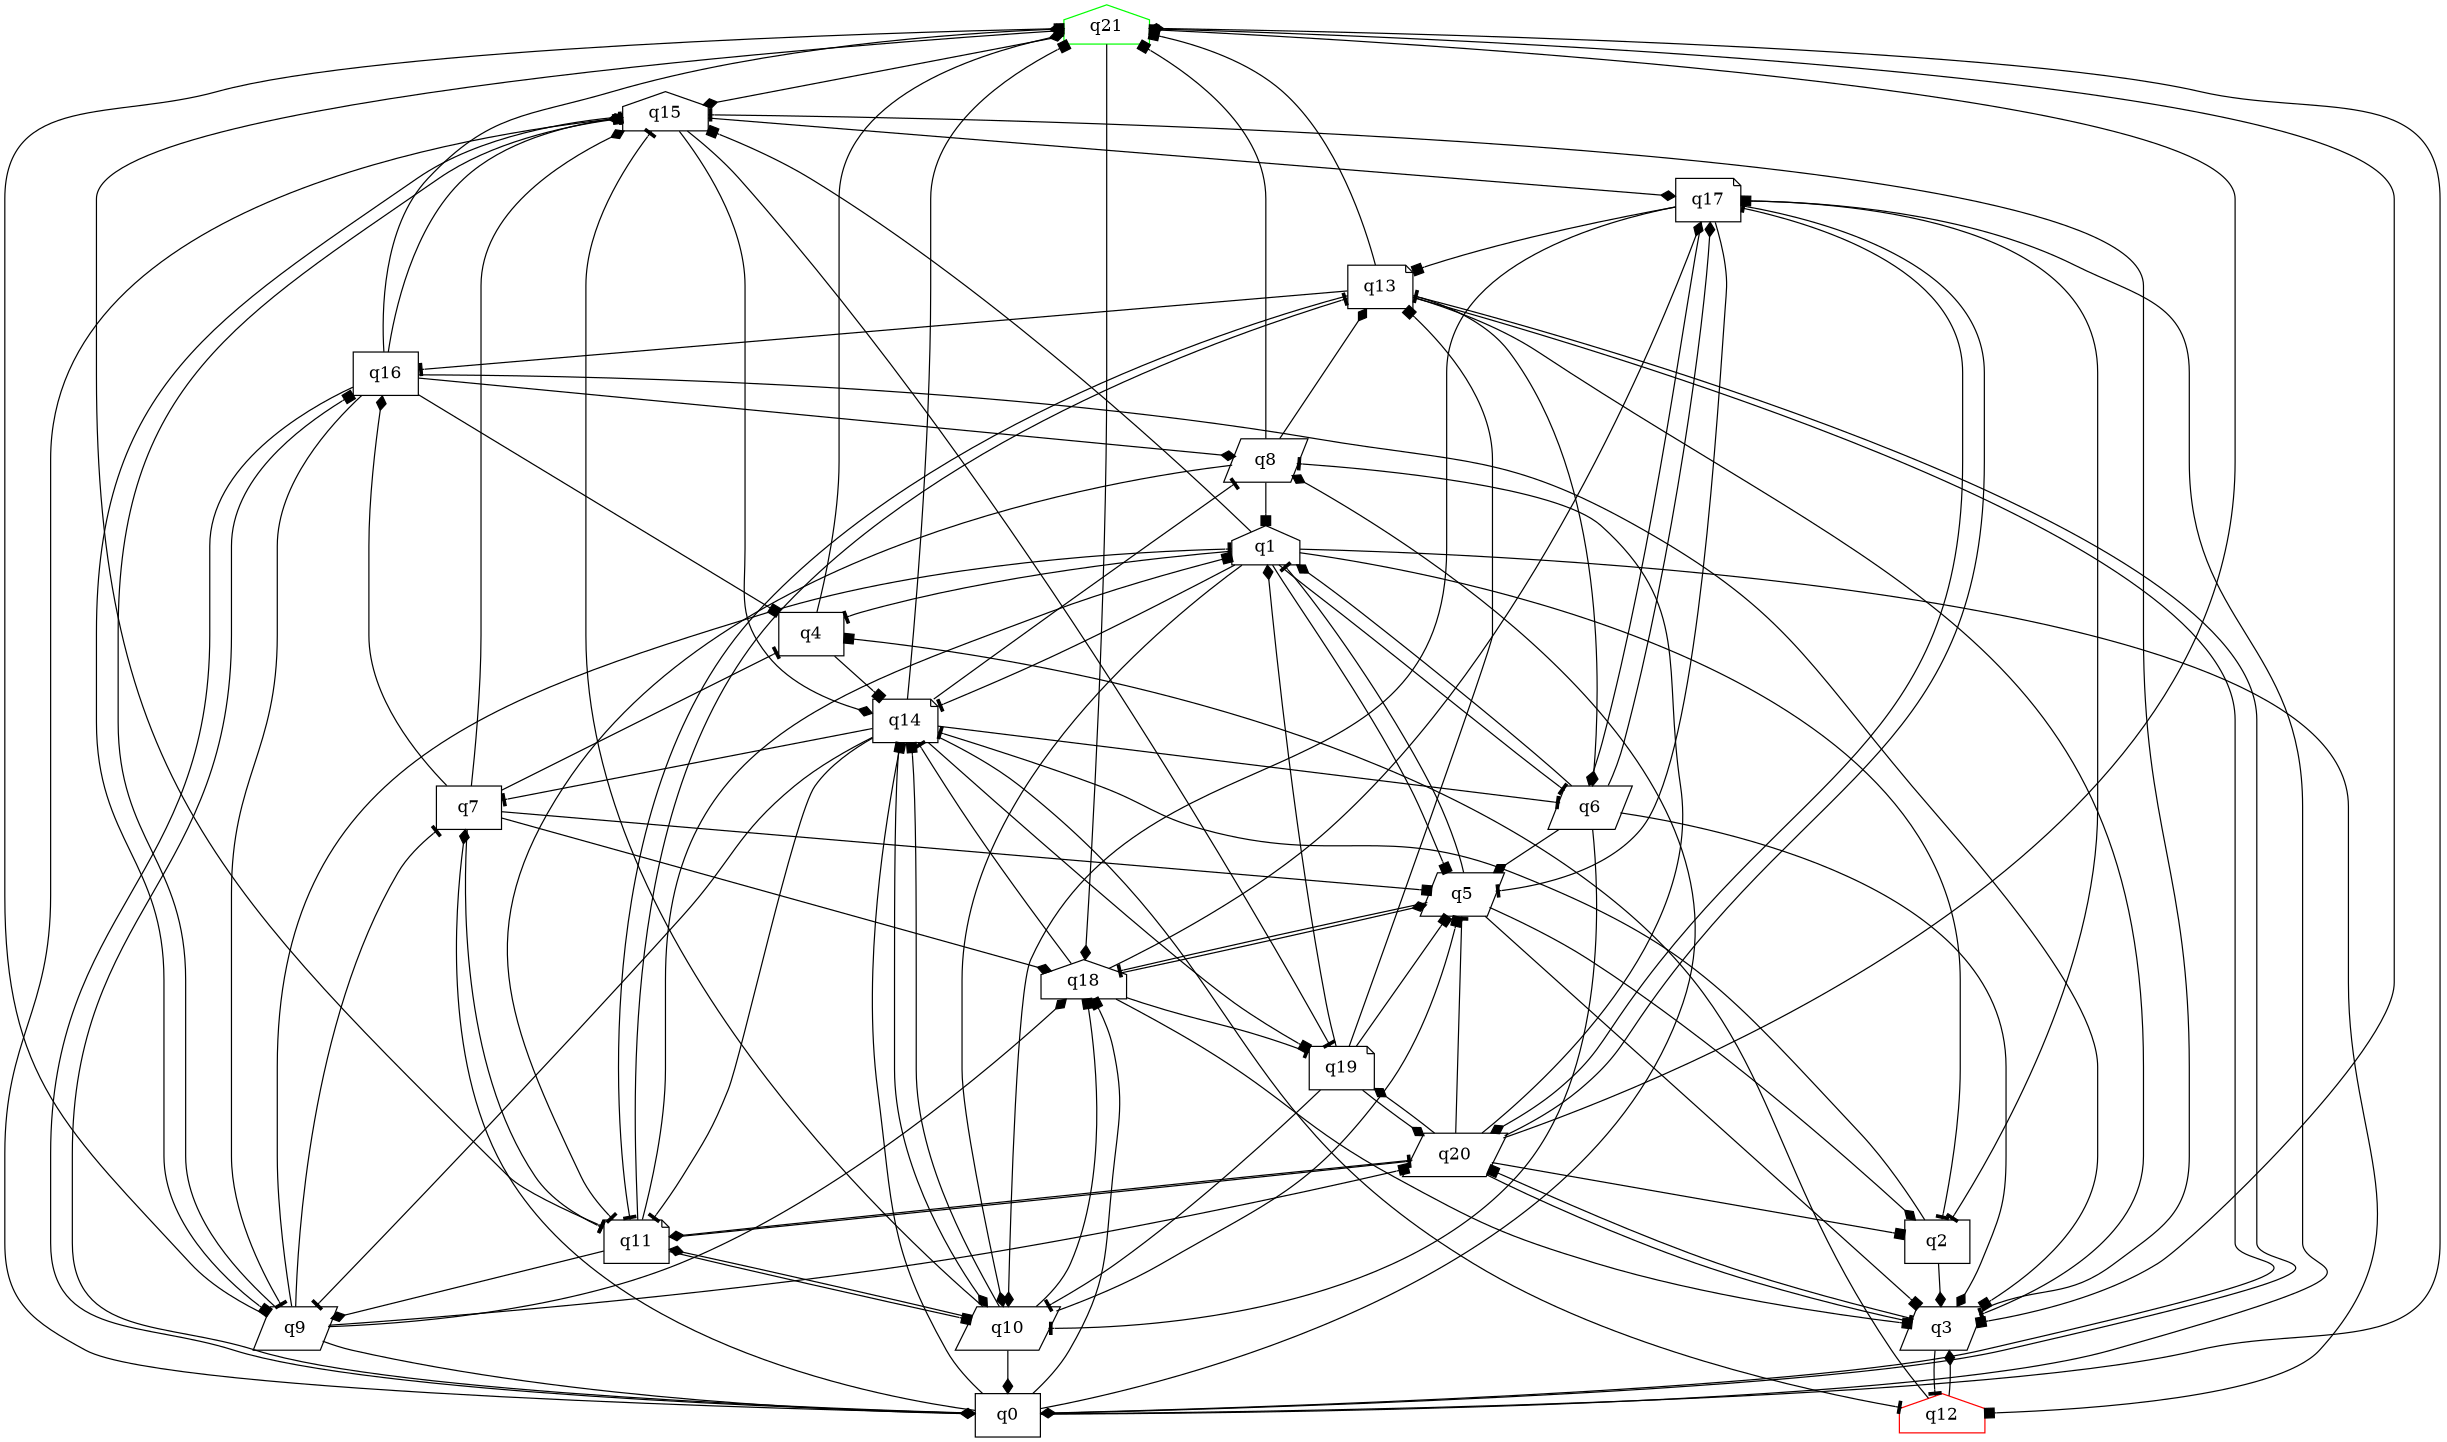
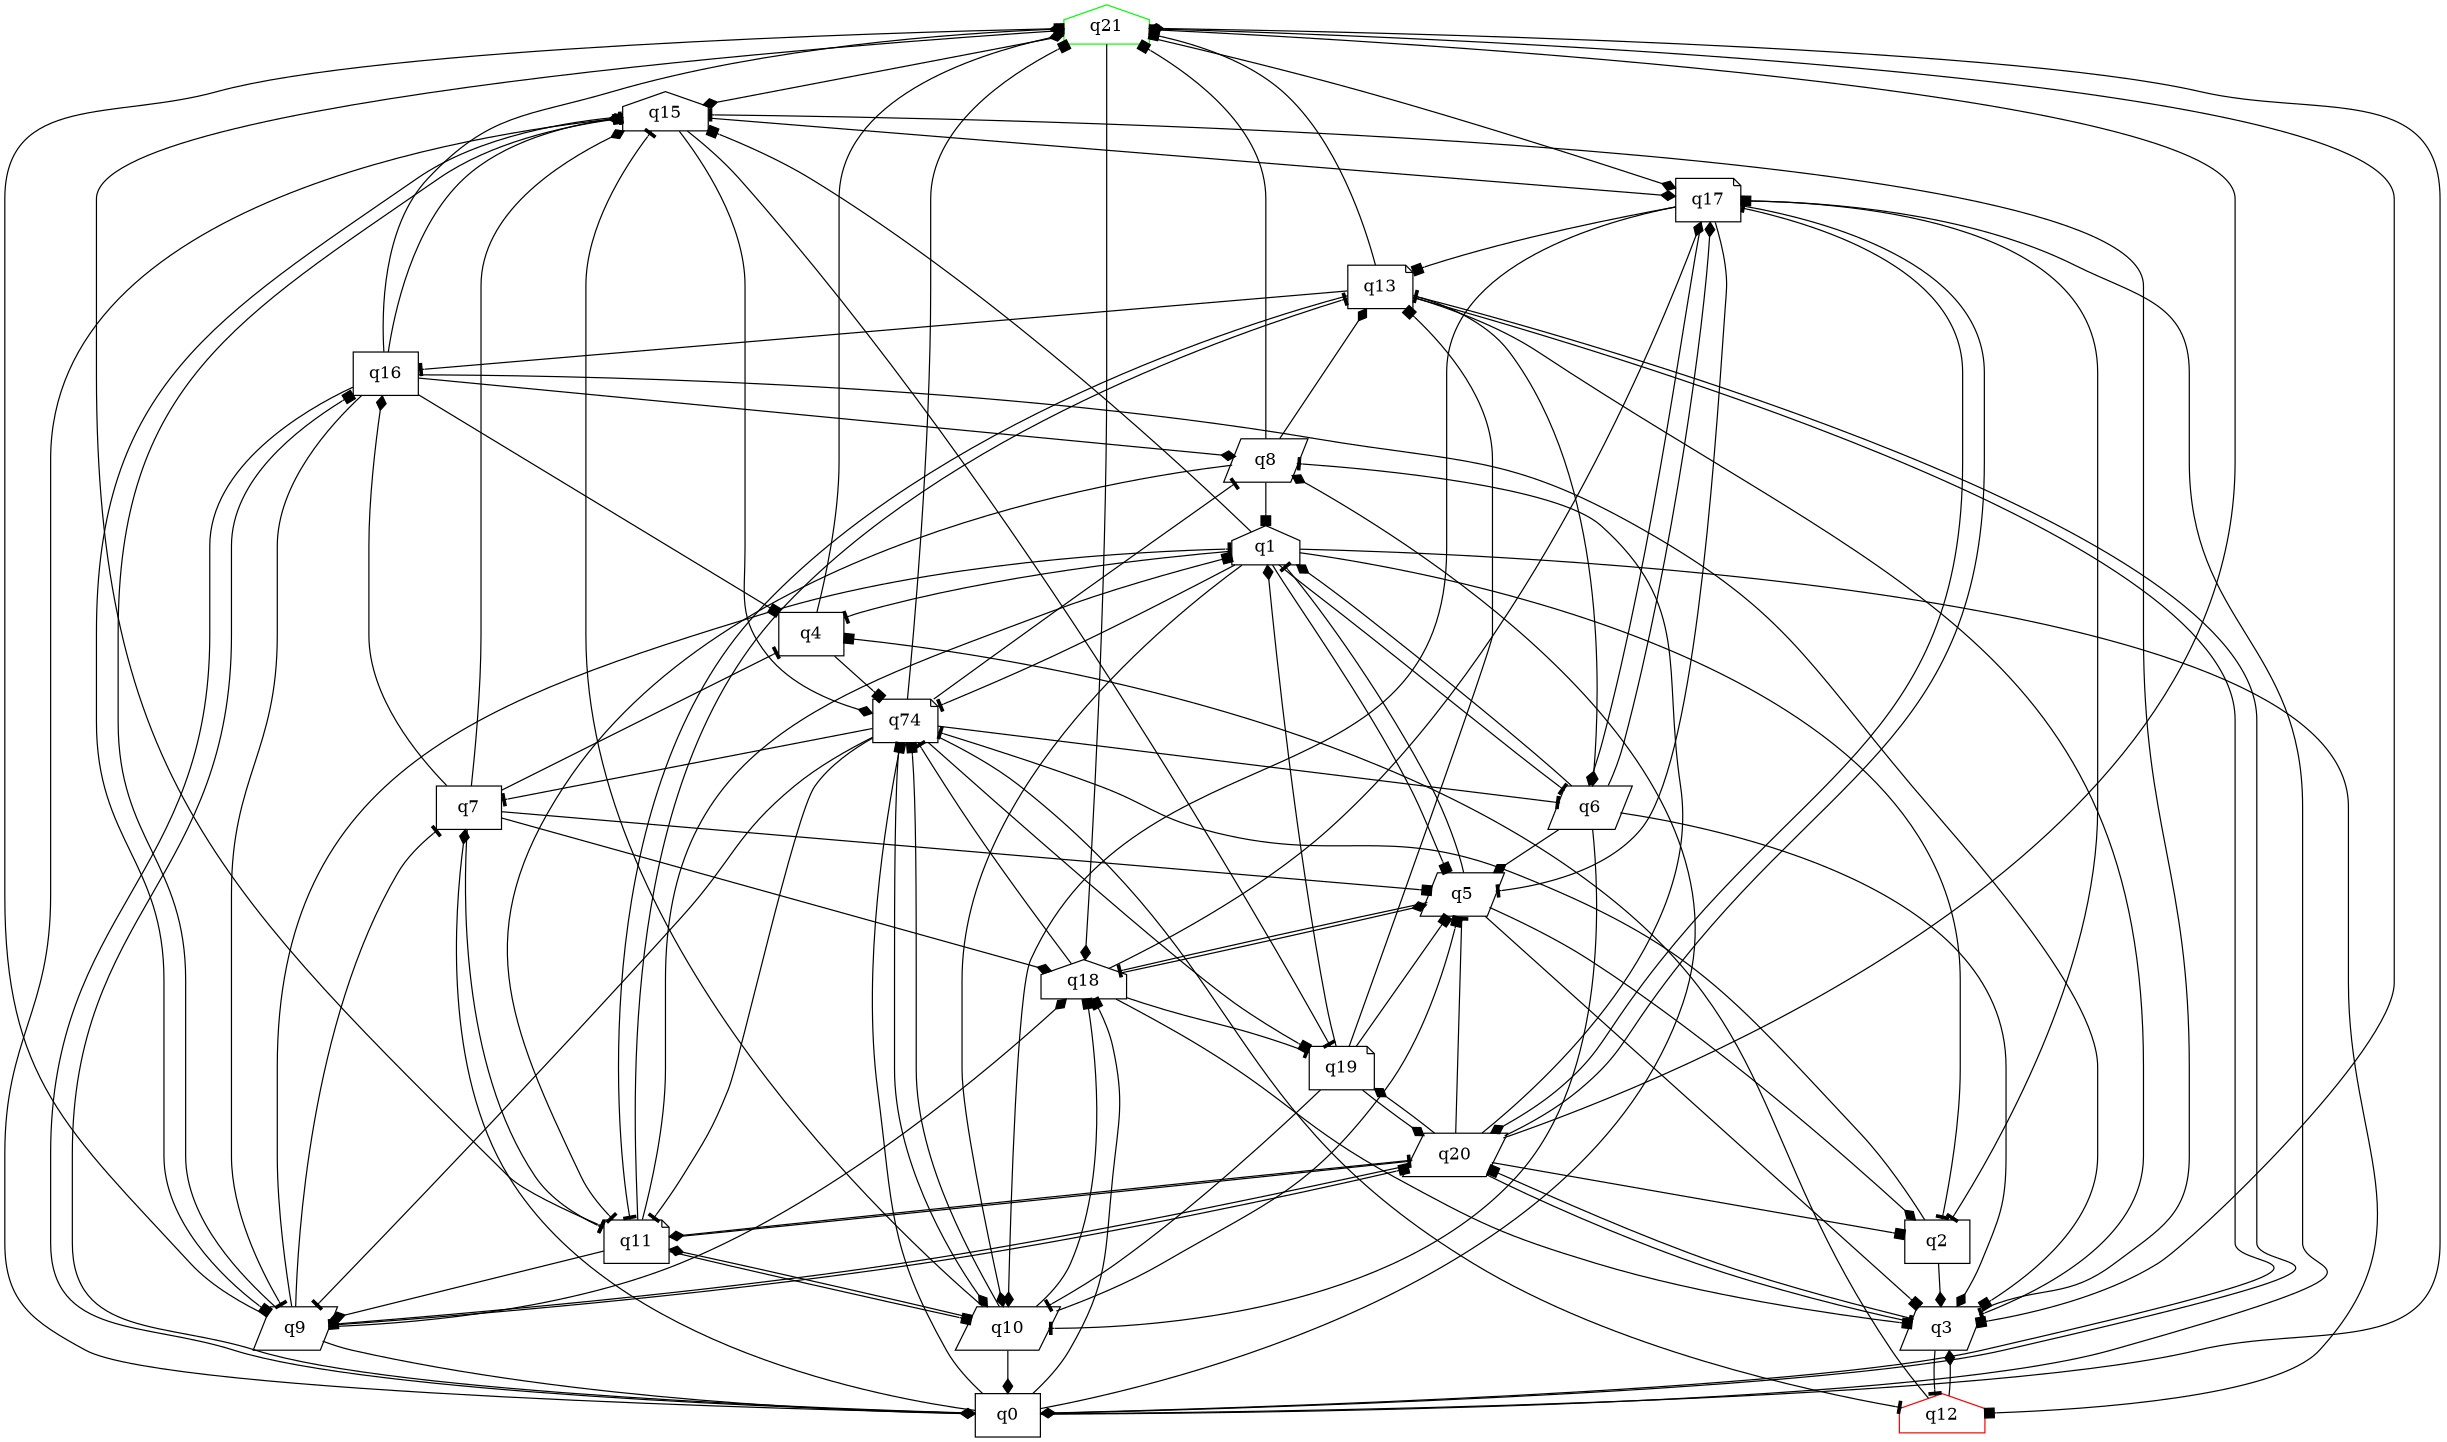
  digraph {
    node [shape=parallelogram]
    edge [arrowhead=diamond]
    q21 [color=green initial=1 shape=house]
    q15 [shape=house]
    q17 [shape=note]
    q18 [shape=house]
    q3
    q11 [shape=note]
-   q14 [shape=note]
+   q14 [shape=note label=q74]
    q9
    q19 [shape=note]
    q13 [shape=note]
    q5
    q6
    q10
    q2 [shape=box]
    q20
    q12 [color=red final=1 shape=house]
    q1 [shape=house]
    q4 [shape=box]
    q0 [shape=box]
    q7 [shape=box]
    q8
    q16 [shape=box]
    q21 -> q15
+   q21 -> q17
    q21 -> q18
    q21 -> q3 [arrowhead=box]
    q21 -> q11 [arrowhead=tee]
    q15 -> q17
    q15 -> q14
    q15 -> q9 [arrowhead=box]
    q15 -> q19 [arrowhead=tee]
    q17 -> q13 [arrowhead=box]
    q17 -> q5 [arrowhead=tee]
    q17 -> q6
    q17 -> q10
    q17 -> q2 [arrowhead=tee]
    q17 -> q20
    q18 -> q17
    q18 -> q3 [arrowhead=box]
    q18 -> q14 [arrowhead=tee]
    q18 -> q19 [arrowhead=tee]
    q18 -> q5
    q3 -> q15 [arrowhead=tee]
    q3 -> q20 [arrowhead=box]
    q3 -> q12 [arrowhead=tee]
    q11 -> q9
    q11 -> q13 [arrowhead=tee]
    q11 -> q10 [arrowhead=box]
    q11 -> q20 [arrowhead=tee]
    q11 -> q1 [arrowhead=box]
    q14 -> q21 [arrowhead=box]
    q14 -> q11 [arrowhead=tee]
    q14 -> q9 [arrowhead=tee]
    q14 -> q19 [arrowhead=box]
    q14 -> q6 [arrowhead=tee]
    q14 -> q10
    q14 -> q12 [arrowhead=tee]
    q14 -> q7 [arrowhead=tee]
    q14 -> q8 [arrowhead=tee]
    q9 -> q21 [arrowhead=box]
    q9 -> q15 [arrowhead=box]
    q9 -> q18
    q9 -> q20 [arrowhead=box]
    q9 -> q1 [arrowhead=tee]
    q9 -> q0
    q9 -> q7 [arrowhead=tee]
    q19 -> q13 [arrowhead=box]
    q19 -> q5 [arrowhead=box]
    q19 -> q10 [arrowhead=tee]
    q19 -> q20
    q19 -> q1
    q13 -> q21 [arrowhead=box]
    q13 -> q3 [arrowhead=tee]
    q13 -> q11 [arrowhead=tee]
    q13 -> q6
    q13 -> q0
    q13 -> q16 [arrowhead=tee]
    q5 -> q18 [arrowhead=tee]
    q5 -> q3 [arrowhead=box]
    q5 -> q2
    q5 -> q1 [arrowhead=tee]
    q6 -> q17
    q6 -> q3
    q6 -> q5
    q6 -> q10 [arrowhead=tee]
    q6 -> q1
    q10 -> q15 [arrowhead=tee]
    q10 -> q18 [arrowhead=box]
    q10 -> q11
    q10 -> q14 [arrowhead=box]
    q10 -> q5 [arrowhead=box]
    q10 -> q0
    q2 -> q3
    q2 -> q14 [arrowhead=tee]
    q20 -> q21 [arrowhead=box]
    q20 -> q17 [arrowhead=tee]
    q20 -> q3 [arrowhead=tee]
    q20 -> q11
+   q20 -> q9 [arrowhead=box]
    q20 -> q19
    q20 -> q5 [arrowhead=tee]
    q20 -> q2 [arrowhead=box]
    q20 -> q8 [arrowhead=tee]
    q12 -> q3
    q12 -> q4 [arrowhead=box]
    q1 -> q15 [arrowhead=box]
    q1 -> q14 [arrowhead=tee]
    q1 -> q5 [arrowhead=box]
    q1 -> q6 [arrowhead=tee]
    q1 -> q10
    q1 -> q2 [arrowhead=tee]
    q1 -> q12 [arrowhead=box]
    q1 -> q4 [arrowhead=tee]
    q4 -> q21
    q4 -> q14 [arrowhead=box]
    q0 -> q21
    q0 -> q15 [arrowhead=tee]
    q0 -> q17 [arrowhead=box]
    q0 -> q18 [arrowhead=box]
    q0 -> q14 [arrowhead=box]
    q0 -> q13 [arrowhead=tee]
    q0 -> q7
    q0 -> q8
    q0 -> q16 [arrowhead=box]
    q7 -> q15
    q7 -> q18
    q7 -> q11 [arrowhead=tee]
    q7 -> q5 [arrowhead=box]
    q7 -> q4 [arrowhead=tee]
    q7 -> q16
    q8 -> q21 [arrowhead=box]
    q8 -> q11 [arrowhead=tee]
    q8 -> q13
    q8 -> q1 [arrowhead=box]
    q16 -> q21
    q16 -> q15
    q16 -> q3 [arrowhead=box]
    q16 -> q9 [arrowhead=tee]
    q16 -> q4 [arrowhead=box]
    q16 -> q0
    q16 -> q8
  }
